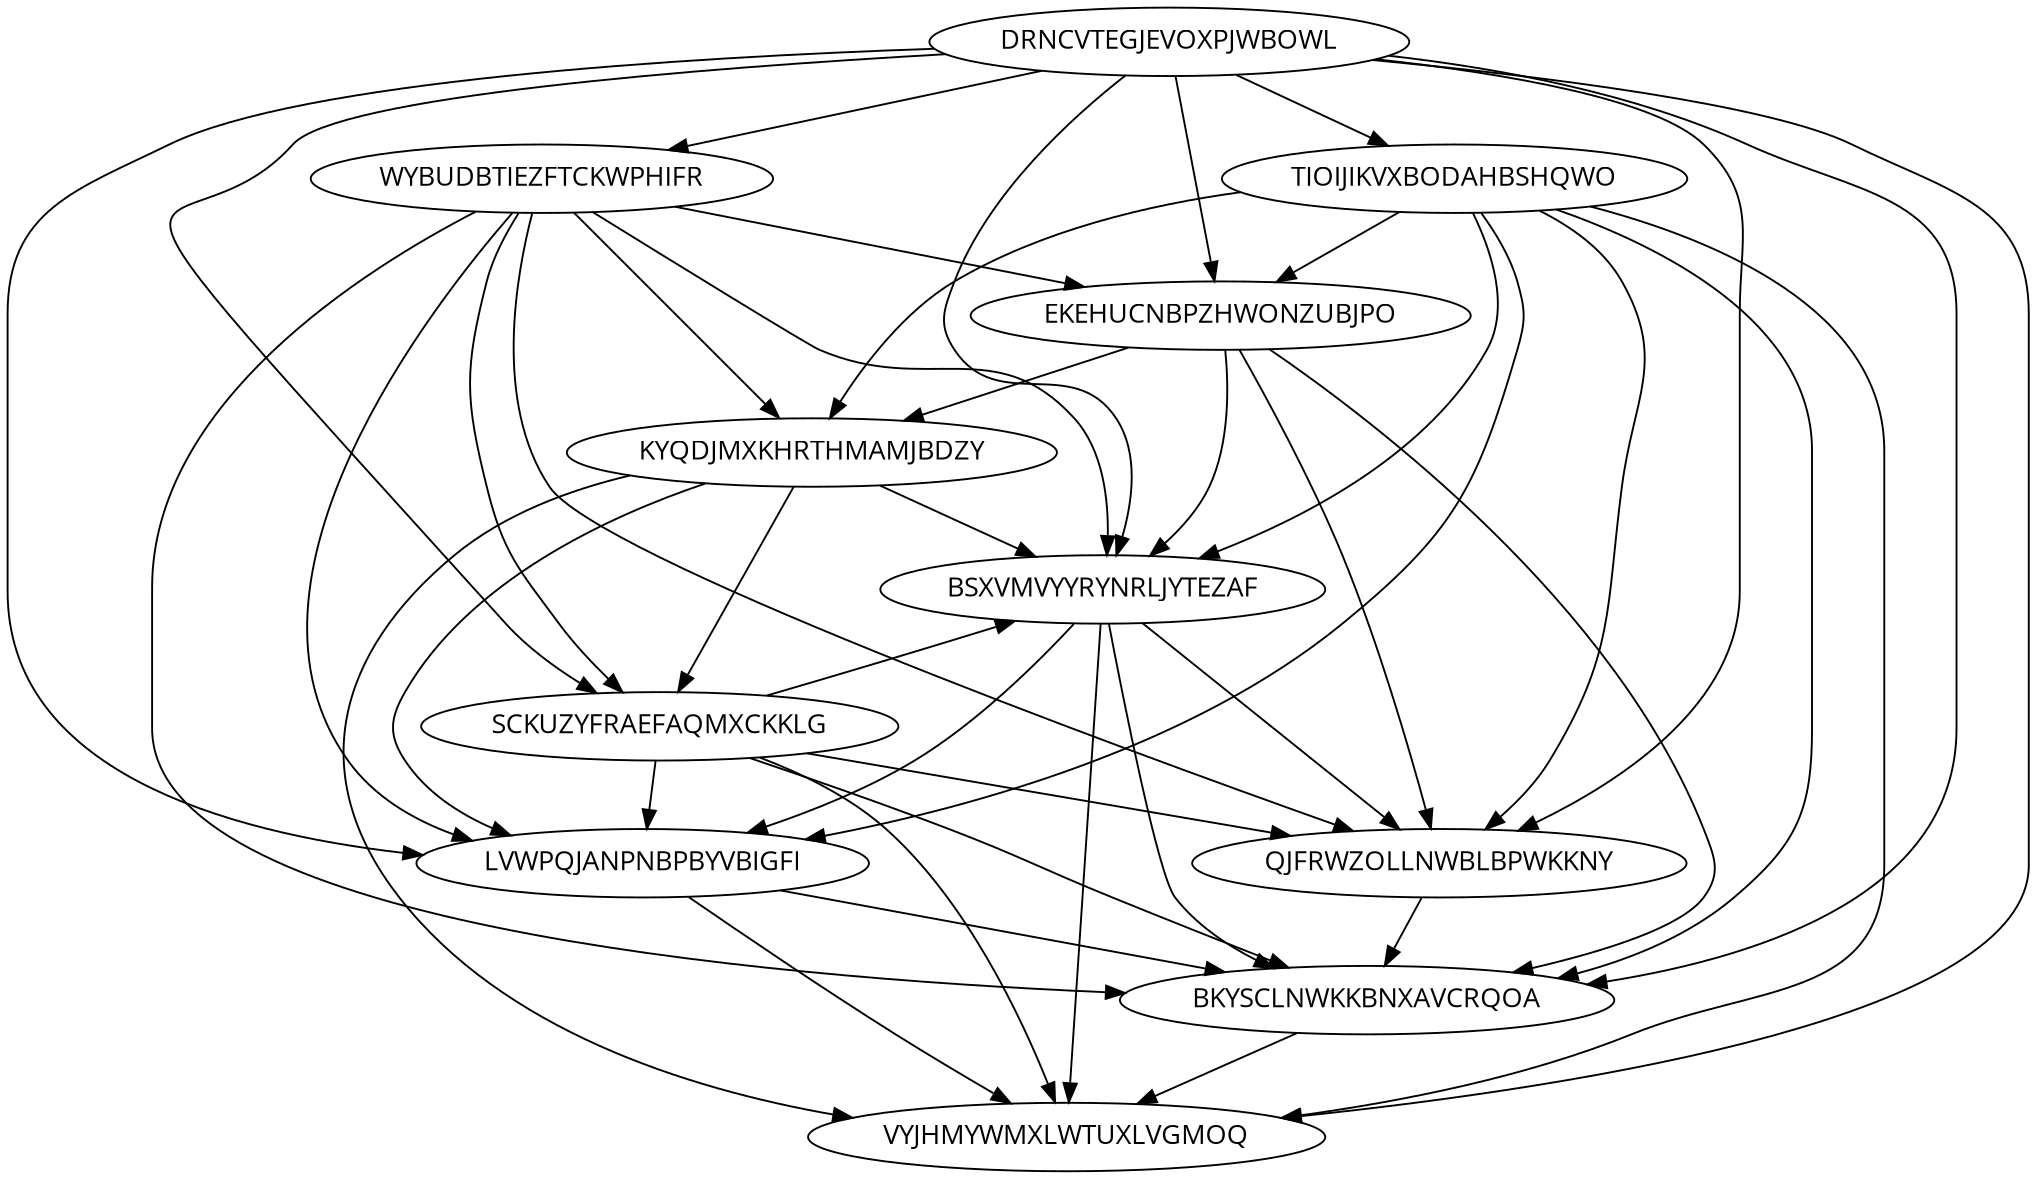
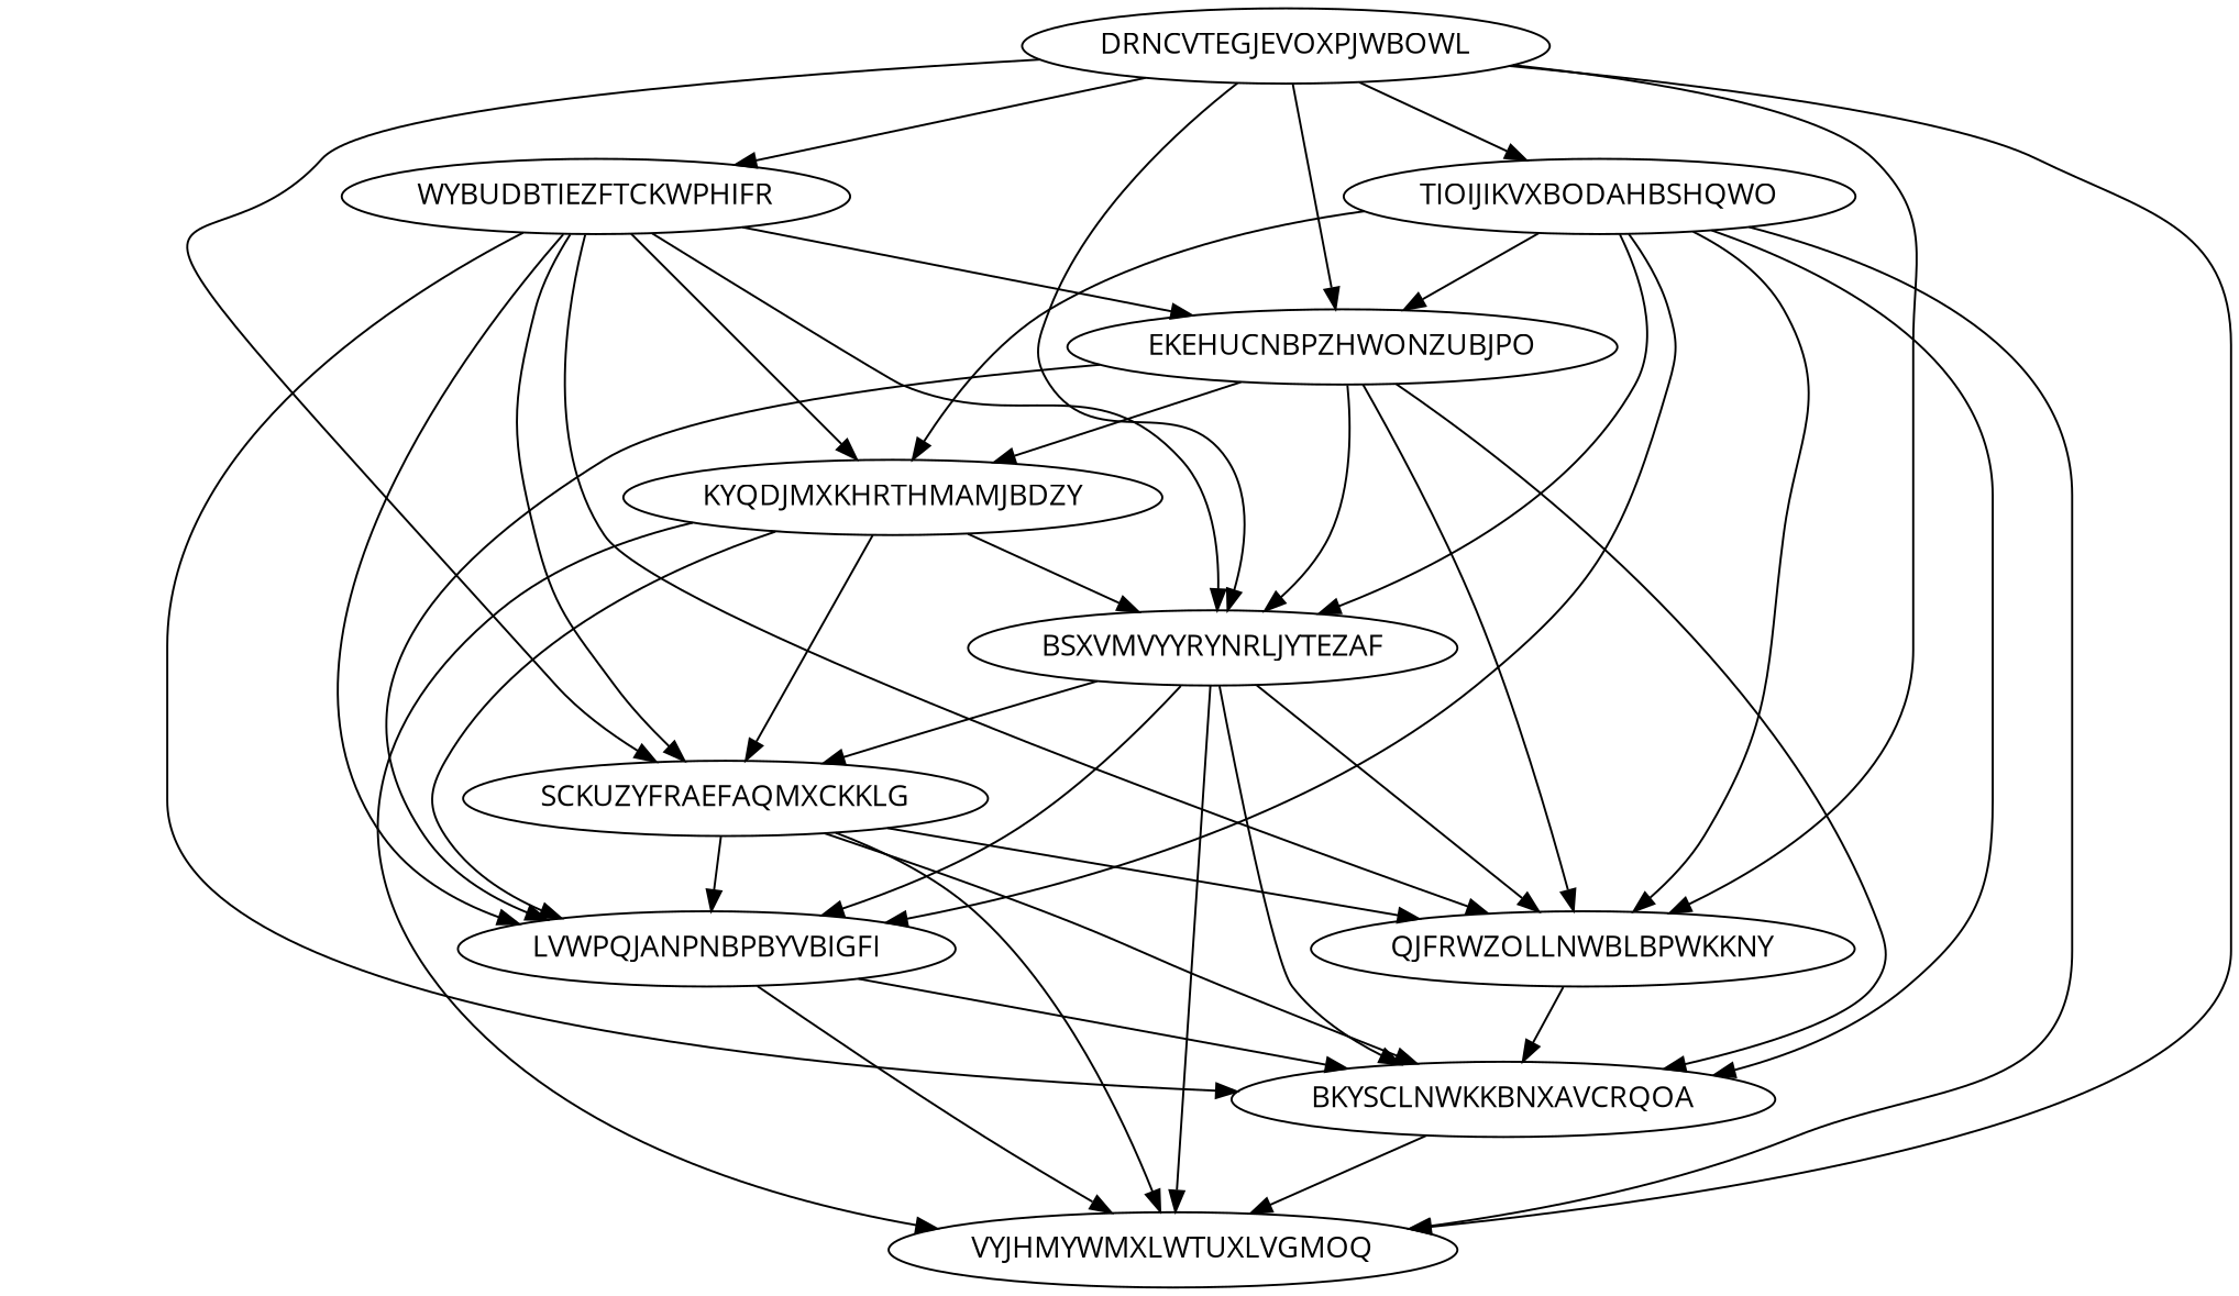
  digraph {
    fontname="Open Sans"
    node [Weight=15 fontname="Open Sans"]
    edge [Weight=16 fontname="Open Sans"]
    WYBUDBTIEZFTCKWPHIFR [Weight=17]
    DRNCVTEGJEVOXPJWBOWL
    TIOIJIKVXBODAHBSHQWO [Weight=12]
    EKEHUCNBPZHWONZUBJPO [Weight=16]
    SCKUZYFRAEFAQMXCKKLG [Weight=13]
    BSXVMVYYRYNRLJYTEZAF
    QJFRWZOLLNWBLBPWKKNY [Weight=19]
    BKYSCLNWKKBNXAVCRQOA
    VYJHMYWMXLWTUXLVGMOQ [Weight=19]
    KYQDJMXKHRTHMAMJBDZY [Weight=19]
    LVWPQJANPNBPBYVBIGFI [Weight=11]
    WYBUDBTIEZFTCKWPHIFR -> EKEHUCNBPZHWONZUBJPO [Weight=11]
    WYBUDBTIEZFTCKWPHIFR -> SCKUZYFRAEFAQMXCKKLG [Weight=15]
    WYBUDBTIEZFTCKWPHIFR -> BSXVMVYYRYNRLJYTEZAF [Weight=20]
    WYBUDBTIEZFTCKWPHIFR -> QJFRWZOLLNWBLBPWKKNY [Weight=20]
    WYBUDBTIEZFTCKWPHIFR -> BKYSCLNWKKBNXAVCRQOA [Weight=13]
    WYBUDBTIEZFTCKWPHIFR -> KYQDJMXKHRTHMAMJBDZY
    WYBUDBTIEZFTCKWPHIFR -> LVWPQJANPNBPBYVBIGFI [Weight=15]
    DRNCVTEGJEVOXPJWBOWL -> WYBUDBTIEZFTCKWPHIFR
    DRNCVTEGJEVOXPJWBOWL -> TIOIJIKVXBODAHBSHQWO
    DRNCVTEGJEVOXPJWBOWL -> EKEHUCNBPZHWONZUBJPO [Weight=17]
    DRNCVTEGJEVOXPJWBOWL -> SCKUZYFRAEFAQMXCKKLG [Weight=10]
    DRNCVTEGJEVOXPJWBOWL -> BSXVMVYYRYNRLJYTEZAF [Weight=13]
    DRNCVTEGJEVOXPJWBOWL -> QJFRWZOLLNWBLBPWKKNY [Weight=14]
-   DRNCVTEGJEVOXPJWBOWL -> BKYSCLNWKKBNXAVCRQOA [Weight=18]
    DRNCVTEGJEVOXPJWBOWL -> VYJHMYWMXLWTUXLVGMOQ [Weight=19]
    TIOIJIKVXBODAHBSHQWO -> EKEHUCNBPZHWONZUBJPO [Weight=14]
    TIOIJIKVXBODAHBSHQWO -> BSXVMVYYRYNRLJYTEZAF [Weight=18]
    TIOIJIKVXBODAHBSHQWO -> QJFRWZOLLNWBLBPWKKNY [Weight=10]
    TIOIJIKVXBODAHBSHQWO -> BKYSCLNWKKBNXAVCRQOA [Weight=17]
    TIOIJIKVXBODAHBSHQWO -> VYJHMYWMXLWTUXLVGMOQ [Weight=15]
    TIOIJIKVXBODAHBSHQWO -> KYQDJMXKHRTHMAMJBDZY [Weight=10]
    TIOIJIKVXBODAHBSHQWO -> LVWPQJANPNBPBYVBIGFI [Weight=13]
    EKEHUCNBPZHWONZUBJPO -> BSXVMVYYRYNRLJYTEZAF [Weight=19]
    EKEHUCNBPZHWONZUBJPO -> QJFRWZOLLNWBLBPWKKNY [Weight=19]
    EKEHUCNBPZHWONZUBJPO -> BKYSCLNWKKBNXAVCRQOA [Weight=18]
    EKEHUCNBPZHWONZUBJPO -> KYQDJMXKHRTHMAMJBDZY [Weight=20]
-   DRNCVTEGJEVOXPJWBOWL -> LVWPQJANPNBPBYVBIGFI
-   SCKUZYFRAEFAQMXCKKLG -> BSXVMVYYRYNRLJYTEZAF [Weight=13]
+   EKEHUCNBPZHWONZUBJPO -> LVWPQJANPNBPBYVBIGFI
+   BSXVMVYYRYNRLJYTEZAF -> SCKUZYFRAEFAQMXCKKLG [Weight=13]
    SCKUZYFRAEFAQMXCKKLG -> QJFRWZOLLNWBLBPWKKNY [Weight=17]
    SCKUZYFRAEFAQMXCKKLG -> BKYSCLNWKKBNXAVCRQOA
    SCKUZYFRAEFAQMXCKKLG -> VYJHMYWMXLWTUXLVGMOQ [Weight=11]
    SCKUZYFRAEFAQMXCKKLG -> LVWPQJANPNBPBYVBIGFI [Weight=12]
    BSXVMVYYRYNRLJYTEZAF -> QJFRWZOLLNWBLBPWKKNY [Weight=12]
    BSXVMVYYRYNRLJYTEZAF -> BKYSCLNWKKBNXAVCRQOA [Weight=11]
    BSXVMVYYRYNRLJYTEZAF -> VYJHMYWMXLWTUXLVGMOQ [Weight=20]
    BSXVMVYYRYNRLJYTEZAF -> LVWPQJANPNBPBYVBIGFI
    QJFRWZOLLNWBLBPWKKNY -> BKYSCLNWKKBNXAVCRQOA [Weight=18]
    BKYSCLNWKKBNXAVCRQOA -> VYJHMYWMXLWTUXLVGMOQ [Weight=12]
    KYQDJMXKHRTHMAMJBDZY -> SCKUZYFRAEFAQMXCKKLG [Weight=13]
    KYQDJMXKHRTHMAMJBDZY -> BSXVMVYYRYNRLJYTEZAF [Weight=17]
    KYQDJMXKHRTHMAMJBDZY -> VYJHMYWMXLWTUXLVGMOQ [Weight=20]
    KYQDJMXKHRTHMAMJBDZY -> LVWPQJANPNBPBYVBIGFI [Weight=19]
    LVWPQJANPNBPBYVBIGFI -> BKYSCLNWKKBNXAVCRQOA [Weight=13]
    LVWPQJANPNBPBYVBIGFI -> VYJHMYWMXLWTUXLVGMOQ
  }
